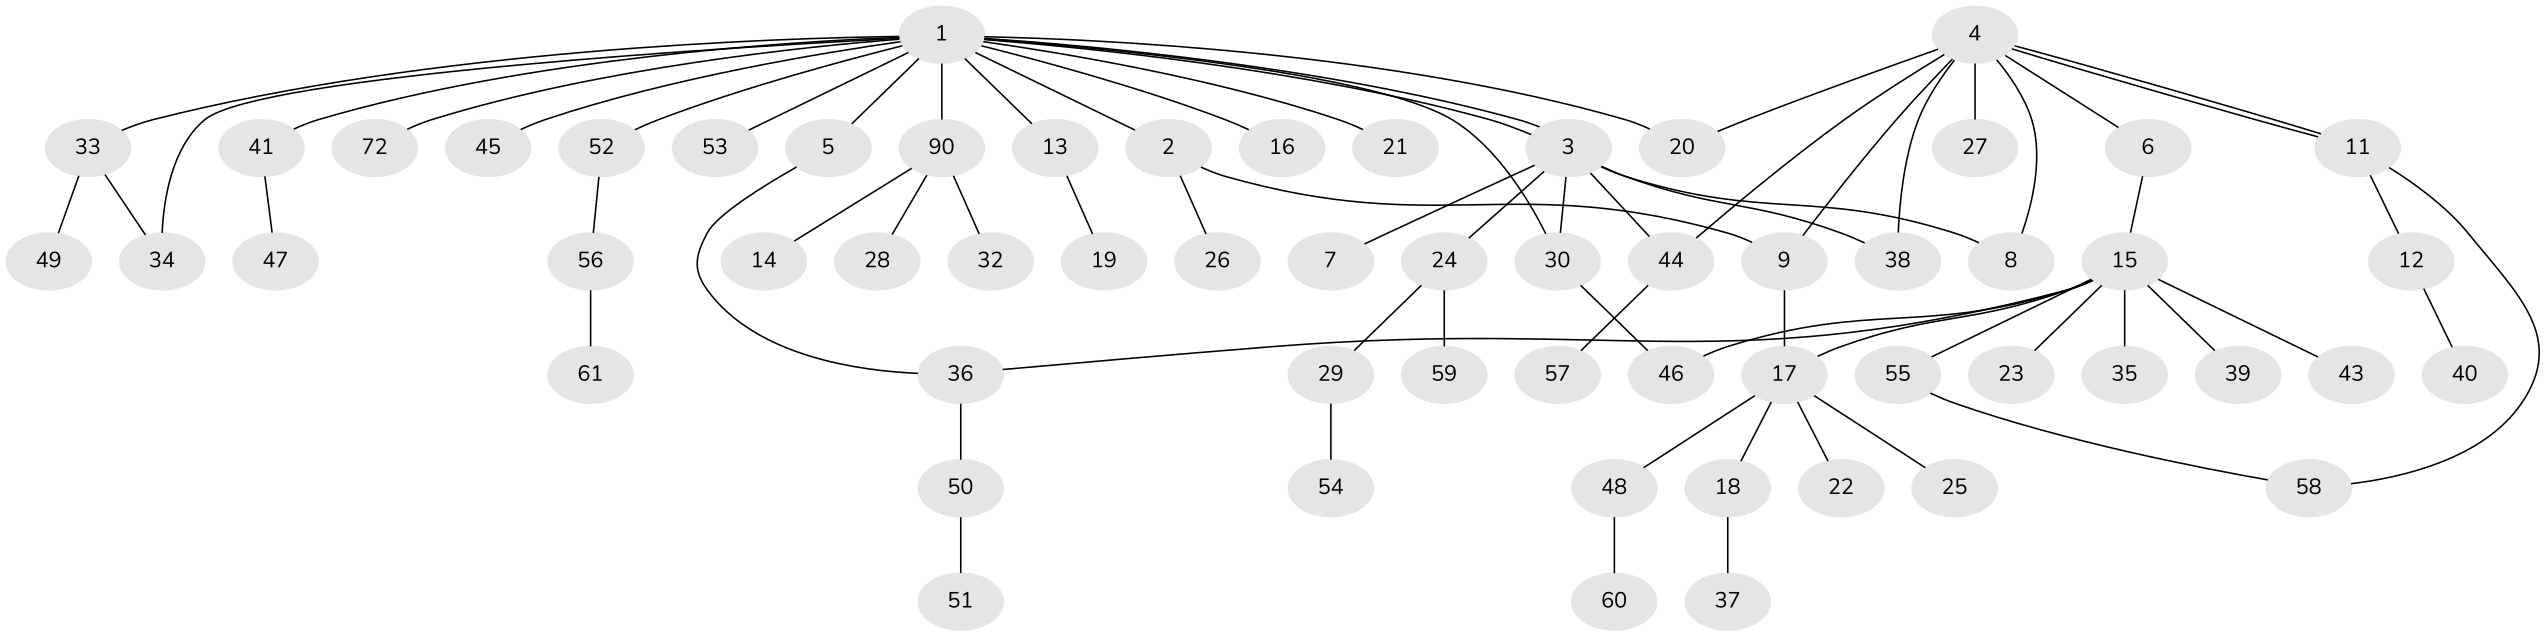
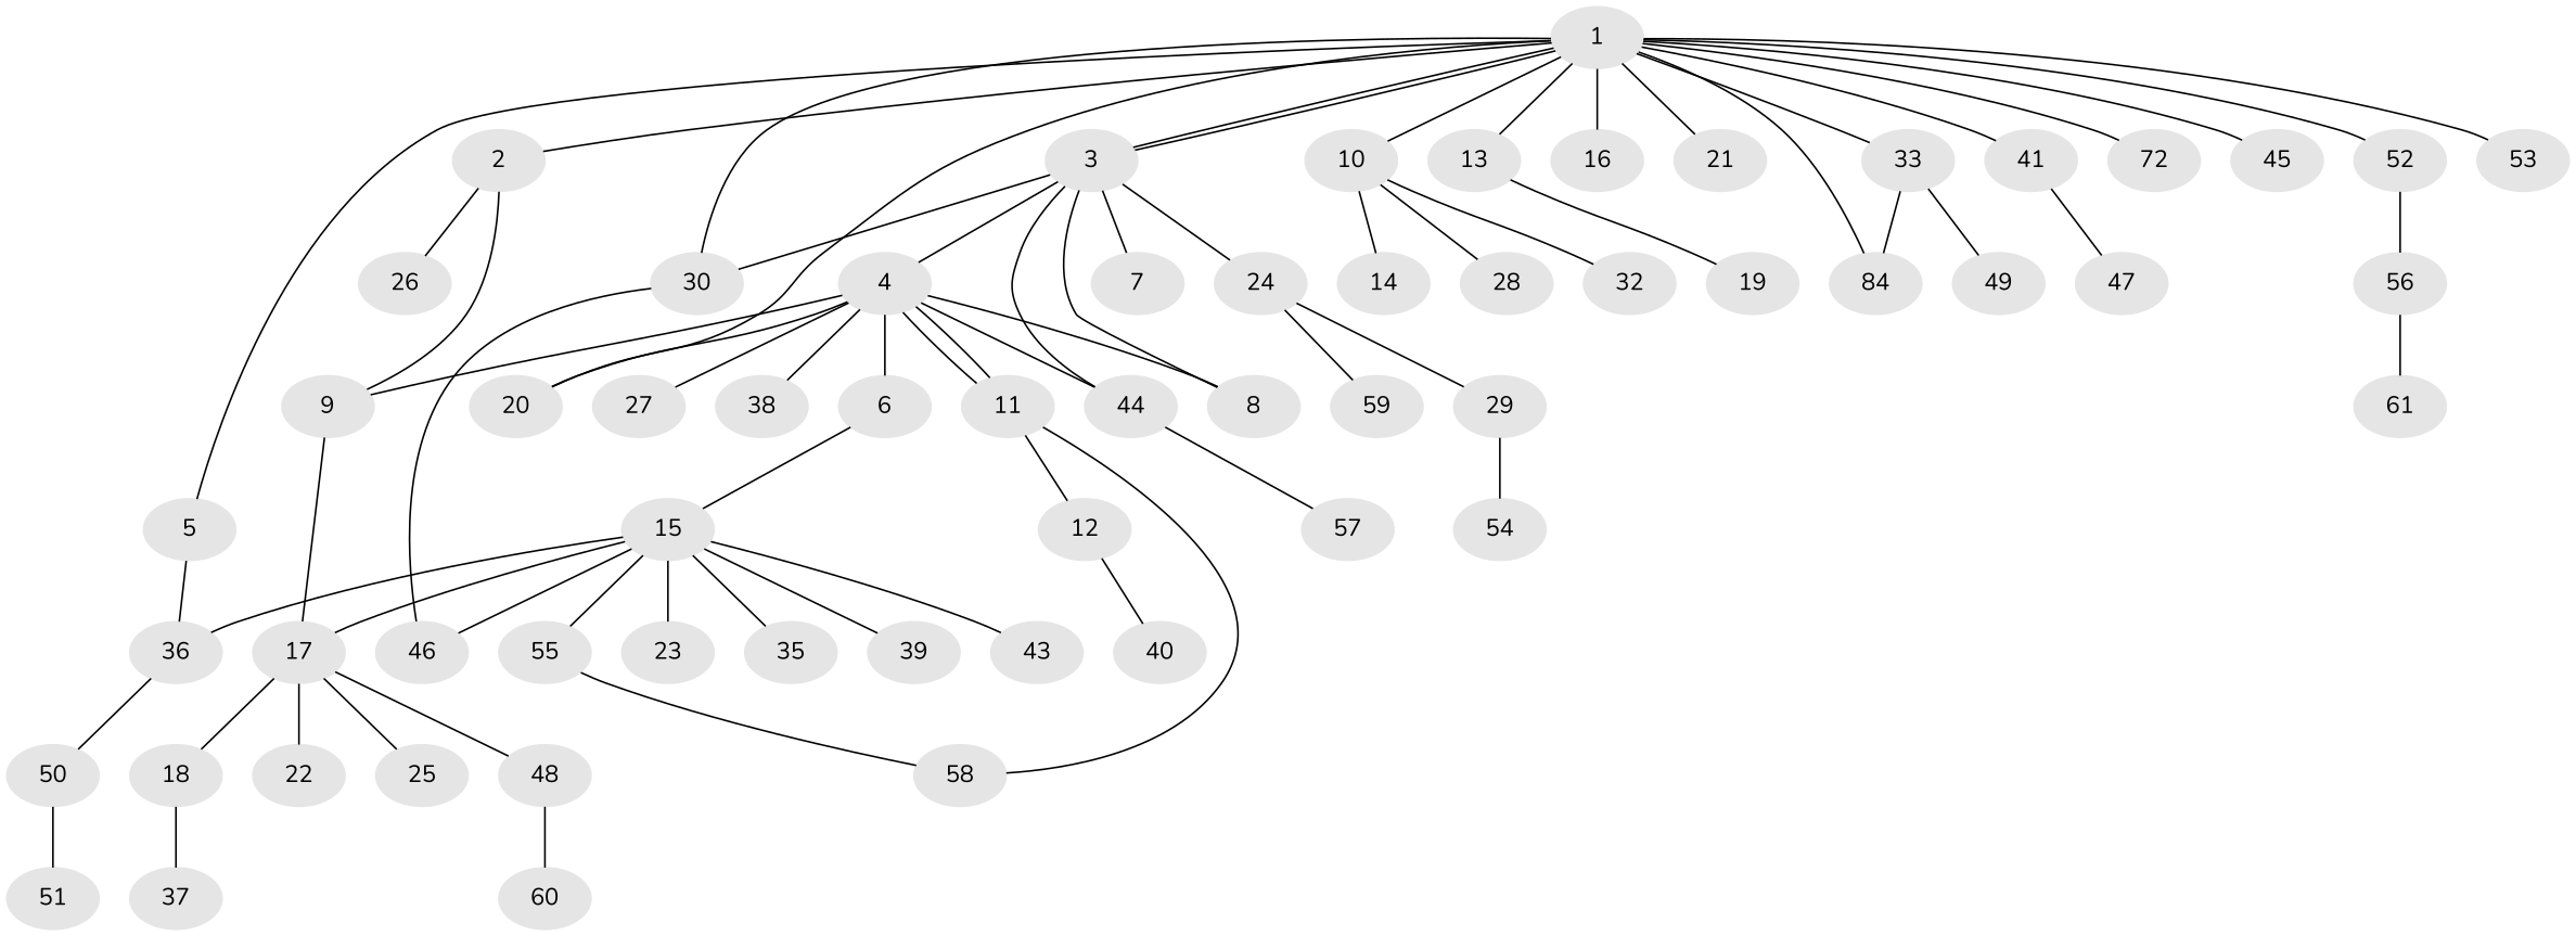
  graph {
    fontname=Nunito
    node [color=gray90 fontname=Nunito style=filled]
    edge [fontname=Nunito]
    1
    2
    3
    5
-   10 [label=90]
+   10
    13
    16
    20
    21
    30
    33
-   34
+   34 [label=84]
    41
    n14 [label=72]
    45
    52
    53
    9
    26
    4
    7
    8
    24
    44
    36
    14
    28
    32
    19
    46
    49
    47
    56
    17
    6
    11
    27
    38
    29
    59
    57
    15
    12
    58
    50
    23
    35
    39
    43
    55
    18
    22
    25
    48
    40
    37
    60
    54
    51
    61
    1 -- 2
    1 -- 3
    1 -- 3
    1 -- 5
    1 -- 10
    1 -- 13
    1 -- 16
    1 -- 20
    1 -- 21
    1 -- 30
    1 -- 33
    1 -- 34
    1 -- 41
    1 -- n14
    1 -- 45
    1 -- 52
    1 -- 53
    2 -- 9
    2 -- 26
    3 -- 30
-   3 -- 38
+   3 -- 4
    3 -- 7
    3 -- 8
    3 -- 24
    3 -- 44
    5 -- 36
    10 -- 14
    10 -- 28
    10 -- 32
    13 -- 19
    30 -- 46
    33 -- 34
    33 -- 49
    41 -- 47
    52 -- 56
    9 -- 17
    4 -- 20
    4 -- 9
    4 -- 8
    4 -- 44
    4 -- 6
    4 -- 11
    4 -- 11
    4 -- 27
    4 -- 38
    24 -- 29
    24 -- 59
    44 -- 57
    36 -- 50
    56 -- 61
    17 -- 18
    17 -- 22
    17 -- 25
    17 -- 48
    6 -- 15
    11 -- 12
    11 -- 58
    29 -- 54
    15 -- 36
    15 -- 46
    15 -- 17
    15 -- 23
    15 -- 35
    15 -- 39
    15 -- 43
    15 -- 55
    12 -- 40
    50 -- 51
    55 -- 58
    18 -- 37
    48 -- 60
  }
